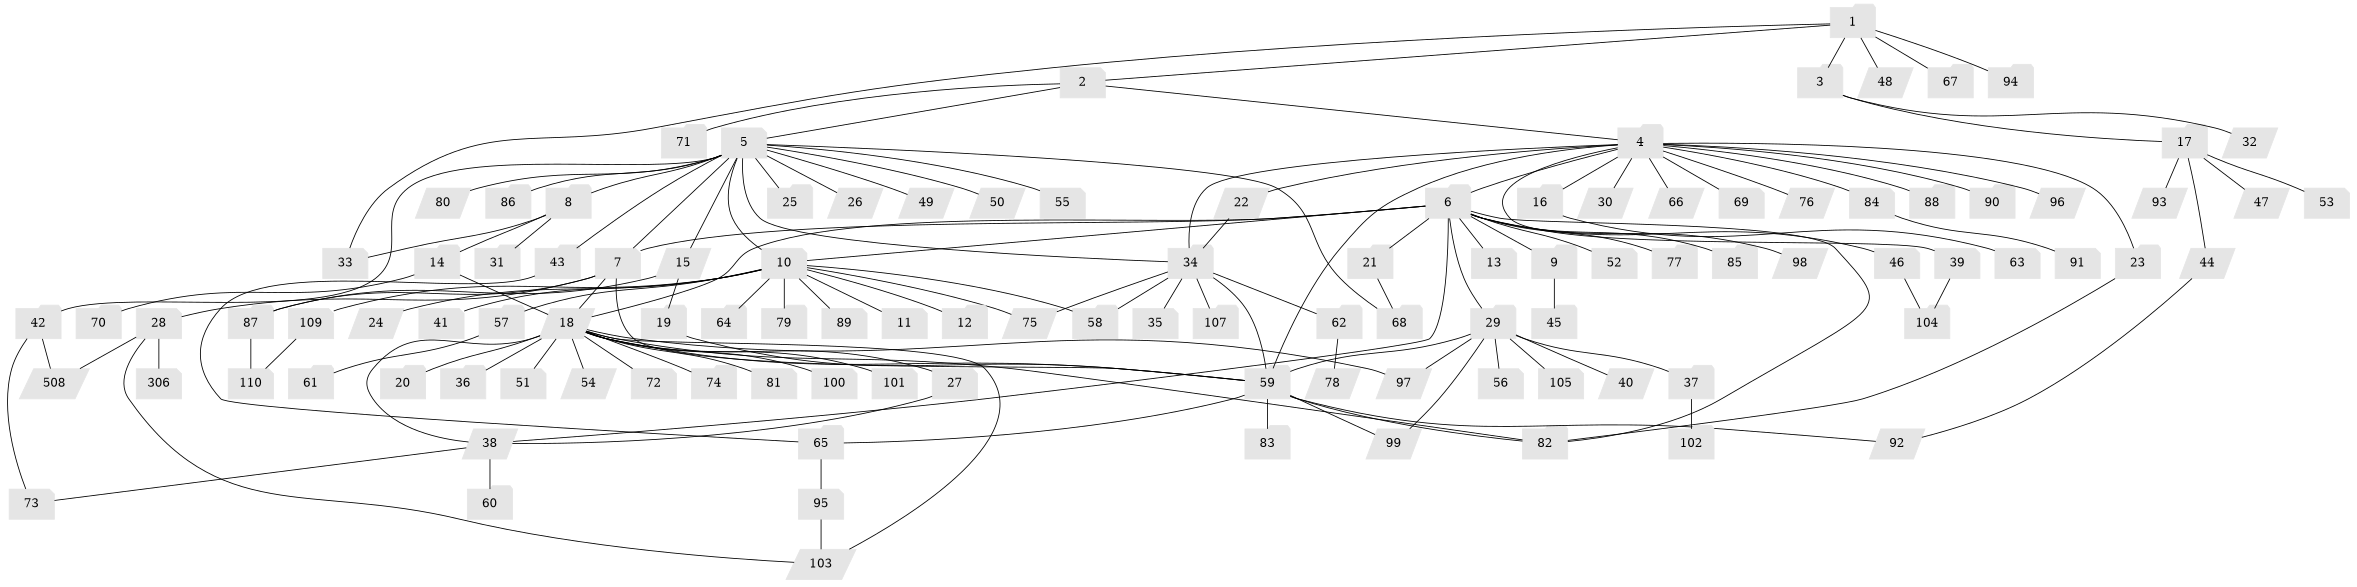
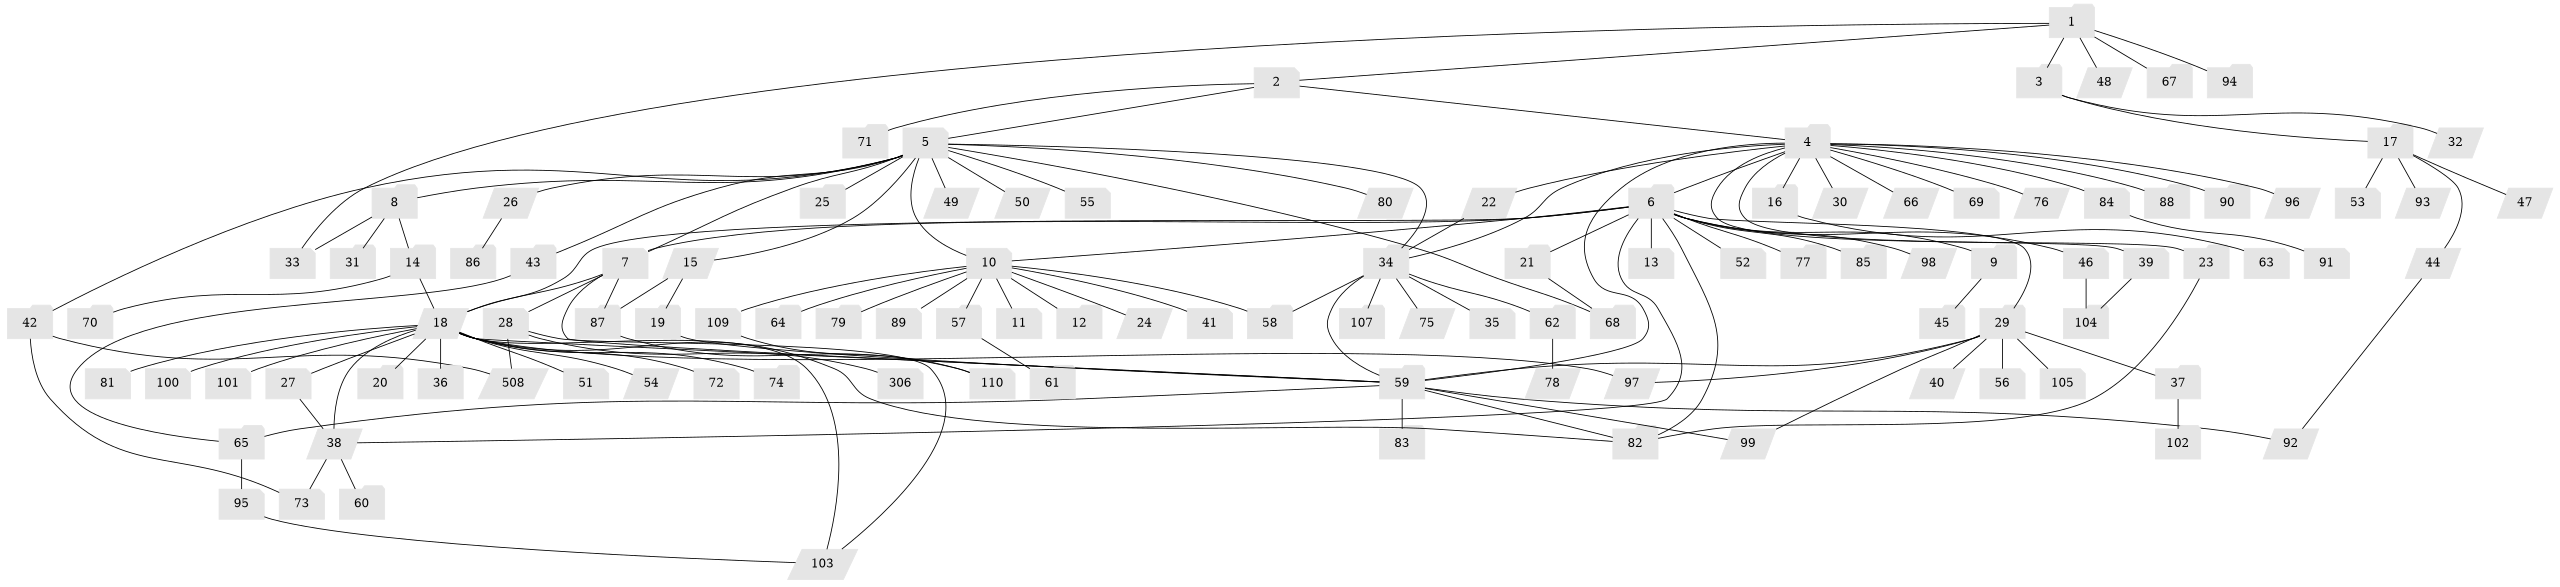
  graph {
    node [color=gray90 shape=folder style=filled]
    2 [shape=note]
    1
    3
    33 [shape=note]
    48 [shape=parallelogram]
    67
    94
    4
    5 [shape=note]
    71
    17
    32 [shape=parallelogram]
    6
    16
    22 [shape=parallelogram]
    23
    30 [shape=parallelogram]
    34
    39 [shape=note]
    59
    66 [shape=parallelogram]
    69 [shape=note]
    76 [shape=parallelogram]
    84 [shape=note]
    88
    90
    96 [shape=parallelogram]
    7 [shape=note]
    8
    10 [shape=note]
    15 [shape=parallelogram]
    25
    26 [shape=parallelogram]
    42
    43
    49 [shape=parallelogram]
    50 [shape=parallelogram]
    55 [shape=note]
    68
    80 [shape=parallelogram]
    86
    44 [shape=parallelogram]
    47 [shape=parallelogram]
    53 [shape=note]
    93 [shape=parallelogram]
    9
    13 [shape=note]
    18 [shape=parallelogram]
    21
    29
    38 [shape=parallelogram]
    46 [shape=note]
    52 [shape=note]
    77
    82
    85
    98 [shape=parallelogram]
    63 [shape=note]
    58
    75 [shape=parallelogram]
    35 [shape=note]
    62
    107
    104
    99 [shape=parallelogram]
    65
    92 [shape=parallelogram]
    83
    91 [shape=note]
    28 [shape=note]
    87
    14
    31
    11 [shape=note]
    12
    24 [shape=parallelogram]
    41 [shape=note]
    57
    64
    79
    89 [shape=note]
    109 [shape=note]
    19
    n84 [label=508 shape=parallelogram]
    73 [shape=note]
    45
    20
    27 [shape=note]
    36
    51 [shape=note]
    54 [shape=parallelogram]
    72 [shape=note]
    74
    81 [shape=note]
    97 [shape=parallelogram]
    100 [shape=note]
    101 [shape=note]
    103 [shape=parallelogram]
    37
    40 [shape=parallelogram]
    56 [shape=note]
    105 [shape=note]
    60
    n104 [label=306 shape=note]
    110 [shape=note]
    70
    61
    102
    78 [shape=parallelogram]
    95 [shape=note]
    2 -- 4
    2 -- 5
    2 -- 71
    1 -- 2
    1 -- 3
    1 -- 33
    1 -- 48
    1 -- 67
    1 -- 94
    3 -- 17
    3 -- 32
    4 -- 6
    4 -- 16
    4 -- 22
    4 -- 23
    4 -- 30
    4 -- 34
    4 -- 39
    4 -- 59
    4 -- 66
    4 -- 69
    4 -- 76
    4 -- 84
    4 -- 88
    4 -- 90
    4 -- 96
    5 -- 34
    5 -- 7
    5 -- 8
    5 -- 10
    5 -- 15
    5 -- 25
    5 -- 26
    5 -- 42
    5 -- 43
    5 -- 49
    5 -- 50
    5 -- 55
    5 -- 68
    5 -- 80
-   5 -- 86
+   26 -- 86
    17 -- 44
    17 -- 47
    17 -- 53
    17 -- 93
    6 -- 7
    6 -- 10
    6 -- 9
    6 -- 13
    6 -- 18
    6 -- 21
    6 -- 29
    6 -- 38
    6 -- 46
    6 -- 52
    6 -- 77
    6 -- 82
    6 -- 85
    6 -- 98
    16 -- 63
    22 -- 34
    23 -- 82
    34 -- 59
    34 -- 58
    34 -- 75
    34 -- 35
    34 -- 62
    34 -- 107
    39 -- 104
    59 -- 82
    59 -- 99
    59 -- 65
    59 -- 92
    59 -- 83
    84 -- 91
    7 -- 59
    7 -- 18
    7 -- 28
    7 -- 87
    8 -- 33
    8 -- 14
    8 -- 31
    10 -- 58
-   10 -- 75
    10 -- 11
    10 -- 12
    10 -- 24
    10 -- 41
    10 -- 57
    10 -- 64
    10 -- 79
    10 -- 89
    10 -- 109
    15 -- 87
    15 -- 19
    42 -- n84
    42 -- 73
    43 -- 65
    44 -- 92
    9 -- 45
    18 -- 59
    18 -- 38
    18 -- 82
    18 -- 20
    18 -- 27
    18 -- 36
    18 -- 51
    18 -- 54
    18 -- 72
    18 -- 74
    18 -- 81
    18 -- 97
    18 -- 100
    18 -- 101
    18 -- 103
    21 -- 68
    29 -- 59
    29 -- 99
    29 -- 97
    29 -- 37
    29 -- 40
    29 -- 56
    29 -- 105
    38 -- 73
    38 -- 60
    46 -- 104
    62 -- 78
    65 -- 95
    28 -- n84
    28 -- 103
    28 -- n104
    87 -- 110
    14 -- 18
    14 -- 70
    57 -- 61
    109 -- 110
    19 -- 59
    27 -- 38
    37 -- 102
    95 -- 103
  }
